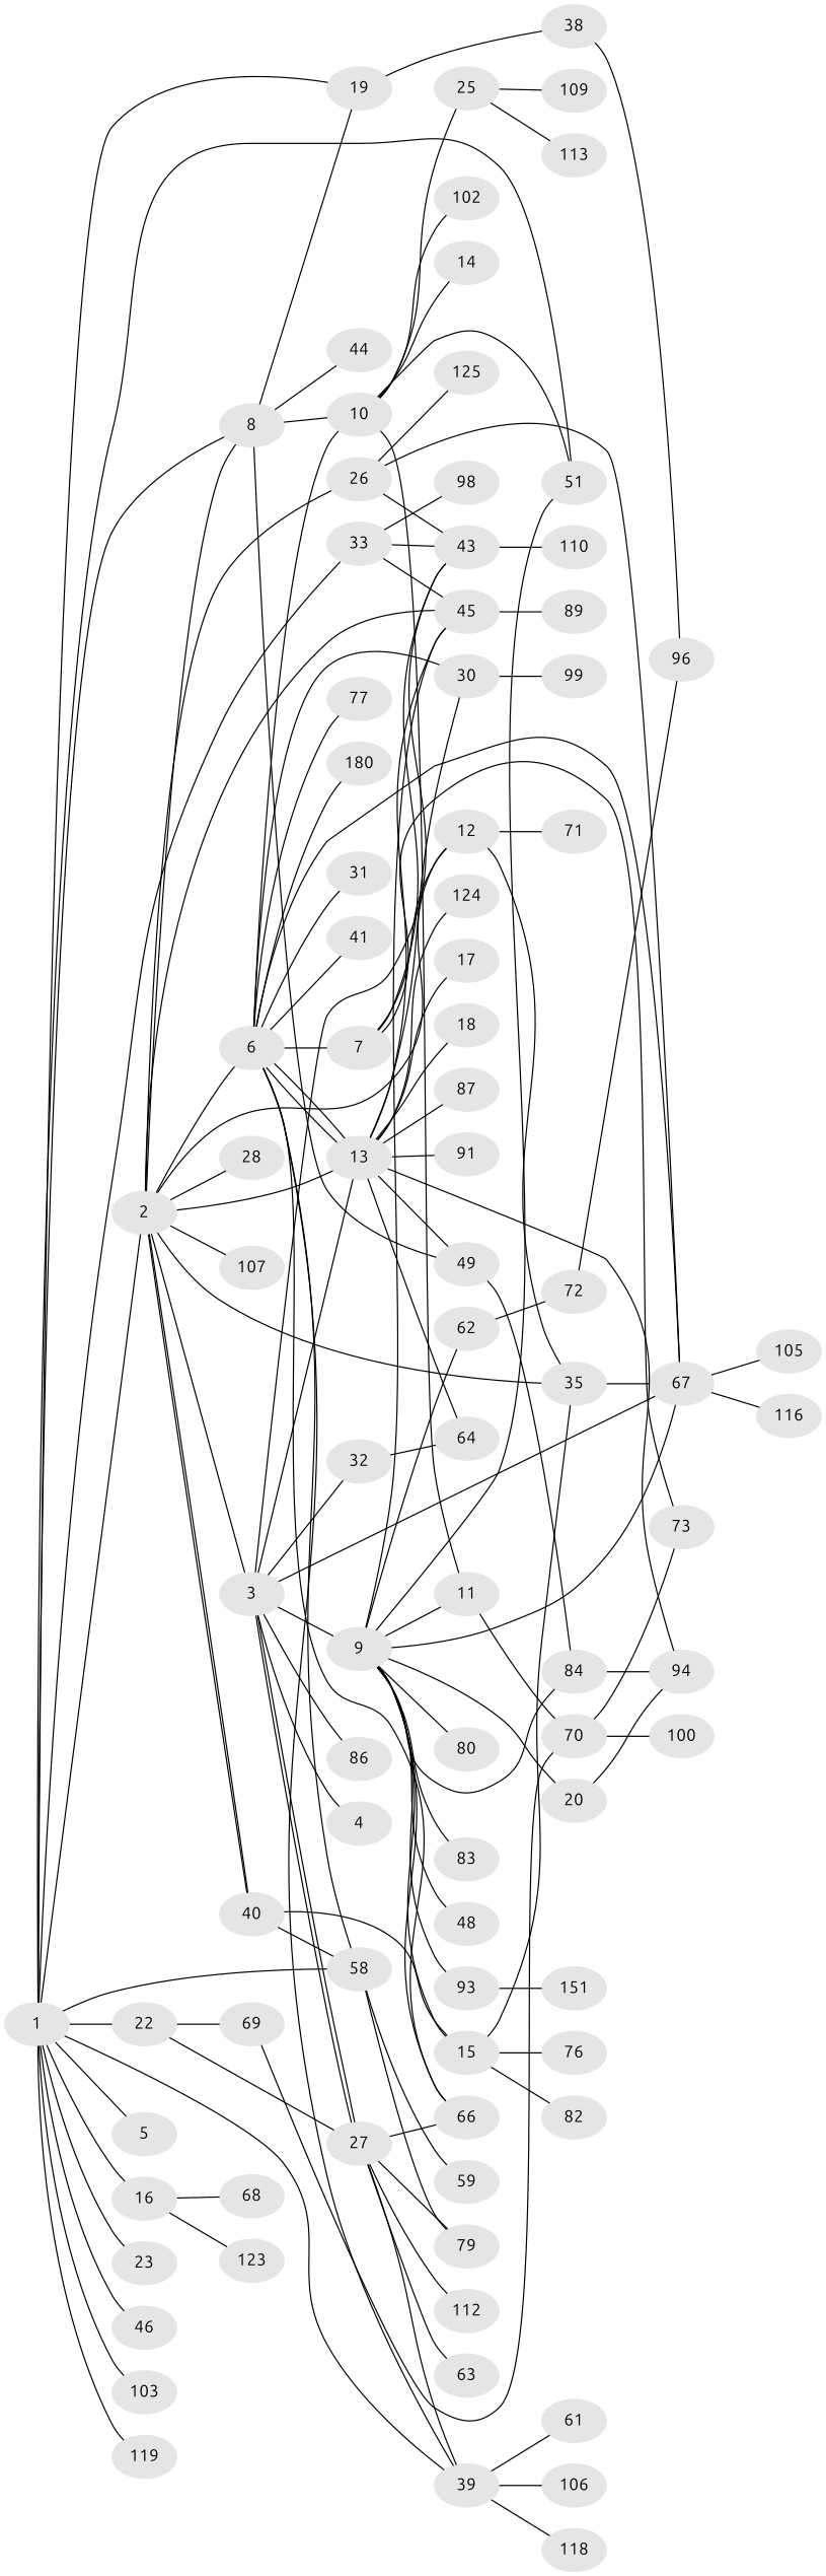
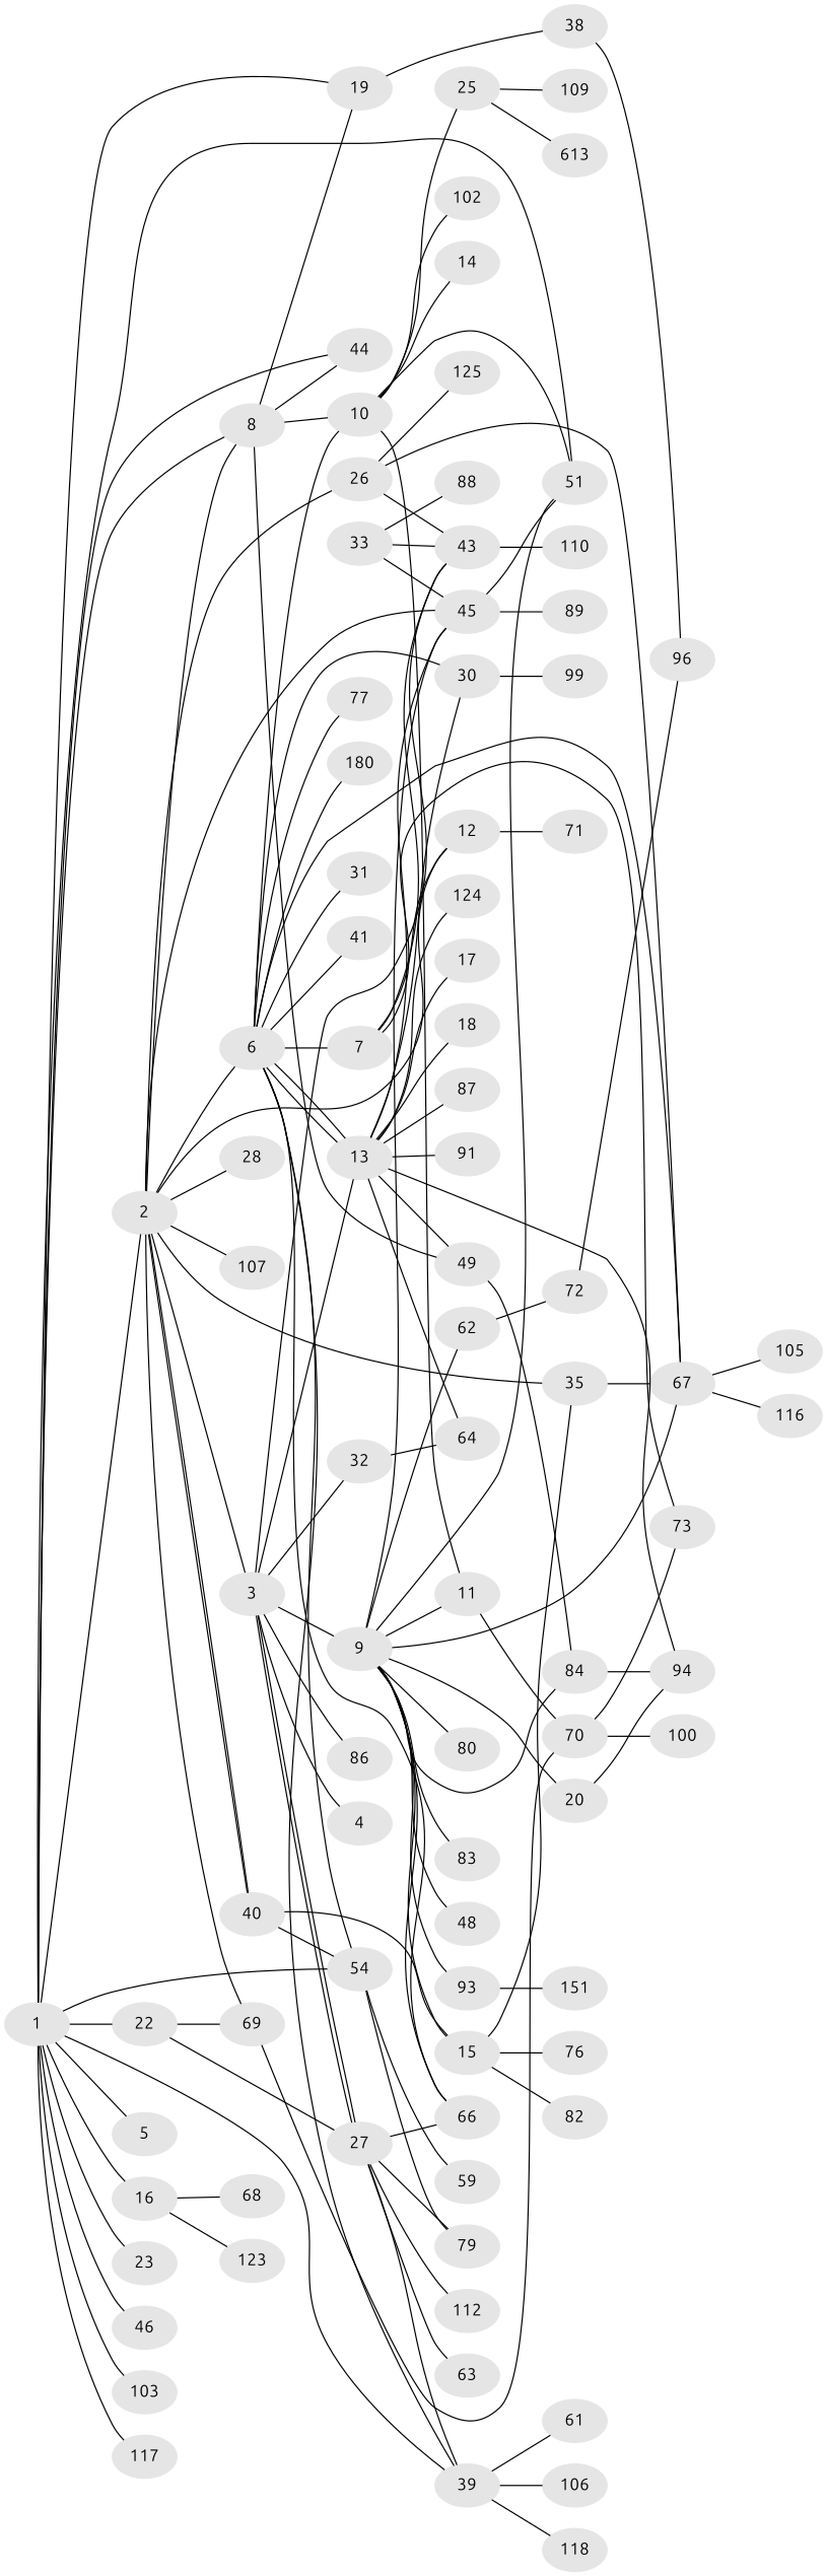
  graph {
    fontname=Ubuntu
    rankdir=LR
    node [color=gray90 fontname=Ubuntu style=filled]
    edge [fontname=Ubuntu]
    1 [super="+78"]
    2 [super="+92"]
    5
    8 [super="+24"]
    16
    19
    22 [super="+50"]
    23
    33 [super="+81"]
    39 [super="+52"]
    46
    51 [super="+53"]
-   58 [super="+108"]
+   58 [super="+108" label=54]
    103
-   119
+   119 [label=117]
    3 [super="+75"]
    6 [super="+34"]
    12
    13 [super="+42"]
    26 [super="+29"]
    28 [super="+88"]
    35
    40 [super="+90"]
    45 [super="+57"]
    107
    10 [super="+55"]
    44
    49 [super="+85"]
    68
    123
    38
    27 [super="+60"]
    69
    66
    63
    79
    112
    43 [super="+47"]
-   98
+   98 [label=88]
    61
    106
    118
    59
    4
    9 [super="+36"]
    32 [super="+74"]
    67 [super="+97"]
    86
    7
    30 [super="+56"]
    31 [super="+114"]
    41
    77 [super="+122"]
    n54 [label=180]
    71
    17 [super="+95"]
    18 [super="+37"]
    64
    87
    91
    94
    124
    125
    15 [super="+65"]
    89
    11 [super="+21"]
    20 [super="+54"]
    48
    62
    80
    83
    84
    93
    110
    105
    116
    73 [super="+115"]
    14 [super="+111"]
    25
    102
    76 [super="+104"]
    82
    99
    70 [super="+101"]
    72
    n86 [label=151]
    109
-   113
+   113 [label=613]
    100
    96 [super="+117"]
    1 -- 2
    1 -- 5
    1 -- 8
    1 -- 16
    1 -- 19
    1 -- 22
    1 -- 23
-   1 -- 33
+   1 -- 44
    1 -- 39
    1 -- 46
    1 -- 51
    1 -- 58
    1 -- 103
    1 -- 119
    2 -- 8
    2 -- 3
    2 -- 6 [weight=2]
    2 -- 12
-   2 -- 13
+   2 -- 69
    2 -- 26
    2 -- 28
    2 -- 35
    2 -- 40
    2 -- 40
    2 -- 45
    2 -- 107
    8 -- 19
    8 -- 10
    8 -- 44
    8 -- 49
    16 -- 68
    16 -- 123
    19 -- 38
    22 -- 27
    22 -- 69
    33 -- 45
    33 -- 43
    33 -- 98
    39 -- 61
    39 -- 106
    39 -- 118
    58 -- 79
    58 -- 59
    3 -- 13
    3 -- 27
    3 -- 27
    3 -- 43
    3 -- 4
    3 -- 9
    3 -- 32
-   3 -- 67
    3 -- 86
    6 -- 39
    6 -- 58
    6 -- 13
    6 -- 13
    6 -- 10
    6 -- 66
    6 -- 67
    6 -- 7
    6 -- 30
    6 -- 31
    6 -- 41
    6 -- 77
    6 -- n54
-   12 -- 35
    12 -- 71
    13 -- 45
    13 -- 49
    13 -- 30
    13 -- 17
    13 -- 18
    13 -- 64
    13 -- 87
    13 -- 91
    13 -- 94
    13 -- 124
    26 -- 43
    26 -- 67
    26 -- 125
    35 -- 67
    40 -- 58
    40 -- 15 [weight=2]
+   45 -- 51
    45 -- 89
    10 -- 51
    10 -- 11
    10 -- 14
    10 -- 25
    10 -- 102
    49 -- 84
    38 -- 96
    27 -- 39
    27 -- 66
    27 -- 63
    27 -- 79
    27 -- 112
    69 -- 70
    43 -- 110
    9 -- 51 [weight=2]
    9 -- 45
    9 -- 66
    9 -- 67
    9 -- 15
    9 -- 11
    9 -- 20
    9 -- 48
    9 -- 62
    9 -- 80
    9 -- 83
    9 -- 84
    9 -- 93
    32 -- 64
    67 -- 105
    67 -- 116
    7 -- 12
    7 -- 43
    7 -- 73
    30 -- 99
    15 -- 35
    15 -- 76
    15 -- 82
    11 -- 70
    20 -- 94
    62 -- 72
    84 -- 94
    93 -- n86
    25 -- 109
    25 -- 113
    70 -- 73
    70 -- 100
    72 -- 96
  }
